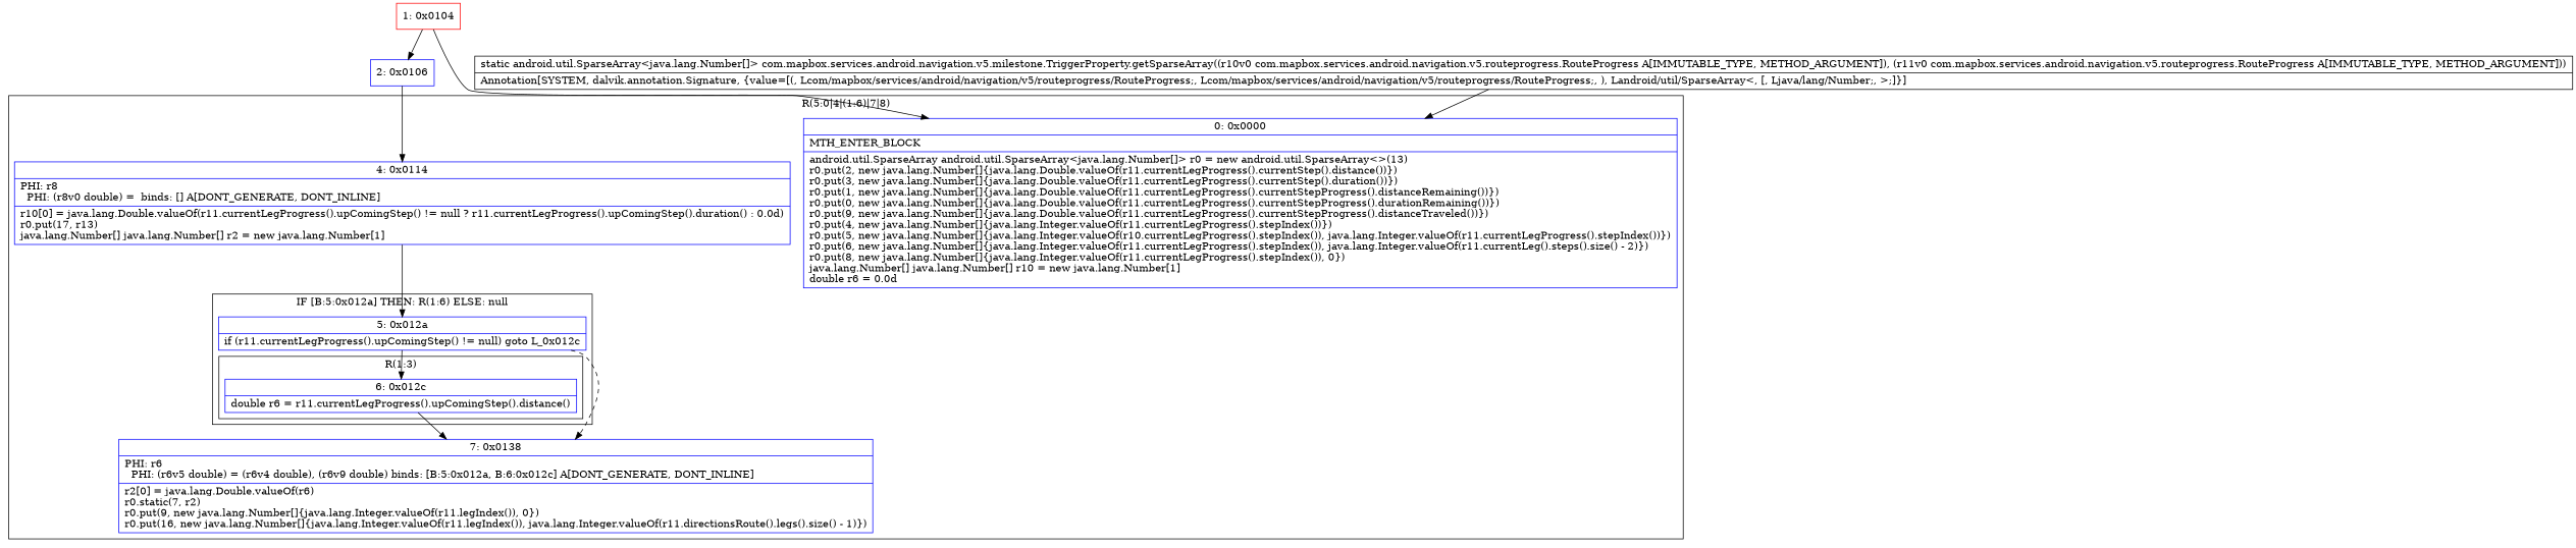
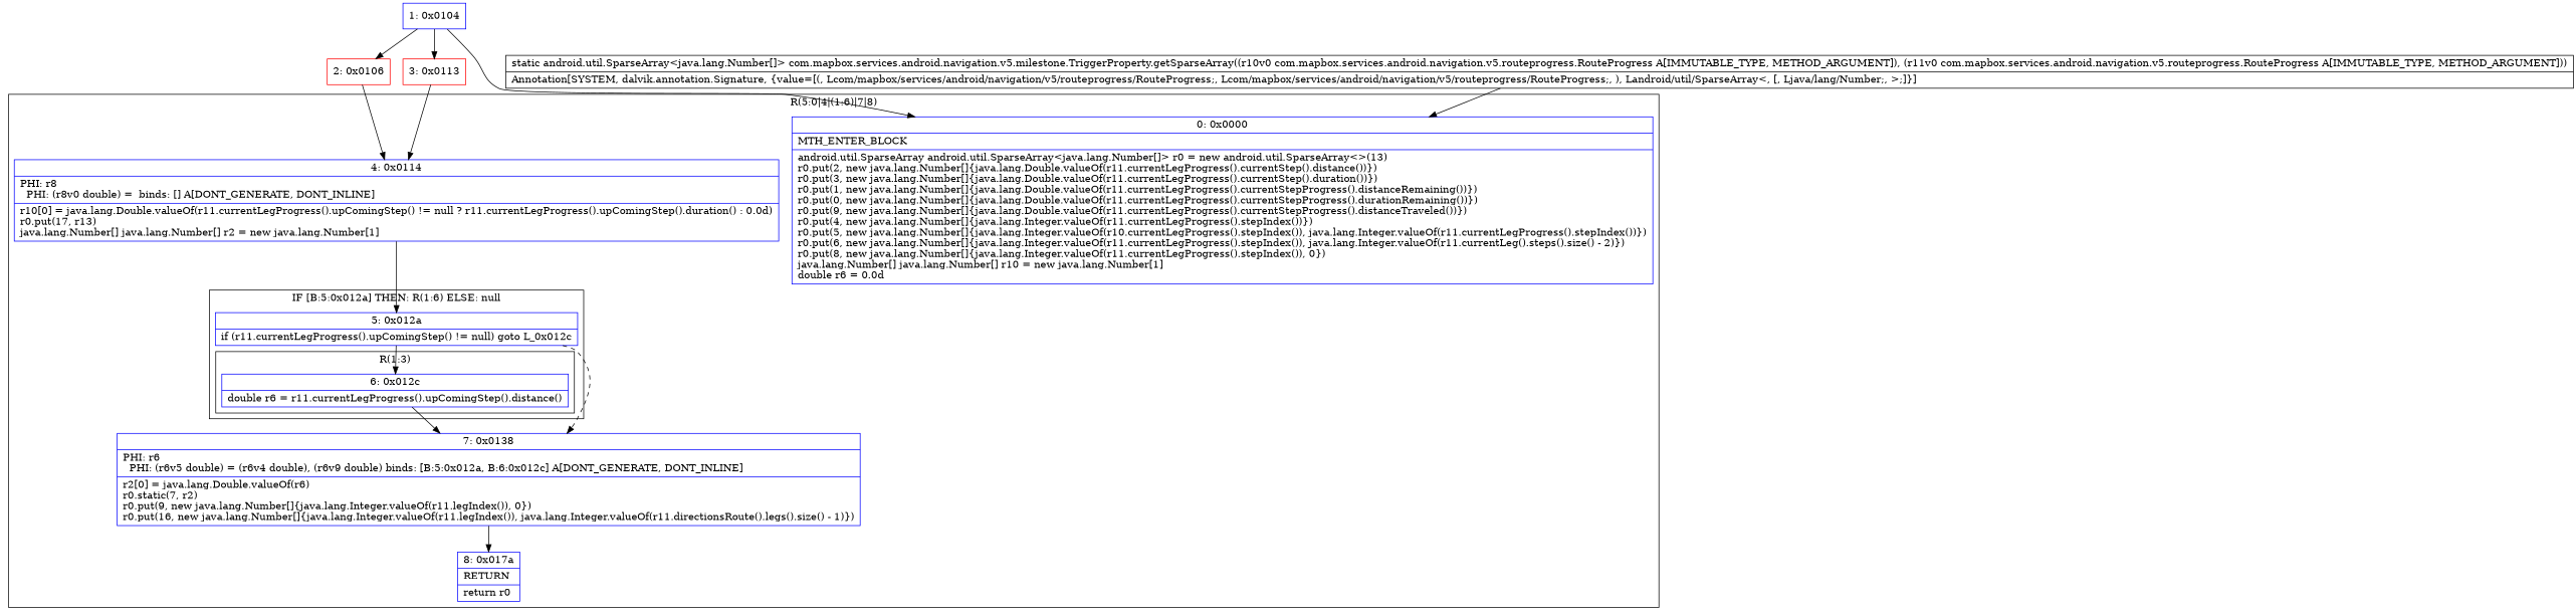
  digraph {
    node [color=blue shape=record]
    n1 [label="{6\:\ 0x012c|double r6 = r11.currentLegProgress().upComingStep().distance()\l}"]
    n2 [label="{5\:\ 0x012a|if (r11.currentLegProgress().upComingStep() != null) goto L_0x012c\l}"]
    n3 [label="{0\:\ 0x0000|MTH_ENTER_BLOCK\l|android.util.SparseArray android.util.SparseArray\<java.lang.Number[]\> r0 = new android.util.SparseArray\<\>(13)\lr0.put(2, new java.lang.Number[]\{java.lang.Double.valueOf(r11.currentLegProgress().currentStep().distance())\})\lr0.put(3, new java.lang.Number[]\{java.lang.Double.valueOf(r11.currentLegProgress().currentStep().duration())\})\lr0.put(1, new java.lang.Number[]\{java.lang.Double.valueOf(r11.currentLegProgress().currentStepProgress().distanceRemaining())\})\lr0.put(0, new java.lang.Number[]\{java.lang.Double.valueOf(r11.currentLegProgress().currentStepProgress().durationRemaining())\})\lr0.put(9, new java.lang.Number[]\{java.lang.Double.valueOf(r11.currentLegProgress().currentStepProgress().distanceTraveled())\})\lr0.put(4, new java.lang.Number[]\{java.lang.Integer.valueOf(r11.currentLegProgress().stepIndex())\})\lr0.put(5, new java.lang.Number[]\{java.lang.Integer.valueOf(r10.currentLegProgress().stepIndex()), java.lang.Integer.valueOf(r11.currentLegProgress().stepIndex())\})\lr0.put(6, new java.lang.Number[]\{java.lang.Integer.valueOf(r11.currentLegProgress().stepIndex()), java.lang.Integer.valueOf(r11.currentLeg().steps().size() \- 2)\})\lr0.put(8, new java.lang.Number[]\{java.lang.Integer.valueOf(r11.currentLegProgress().stepIndex()), 0\})\ljava.lang.Number[] java.lang.Number[] r10 = new java.lang.Number[1]\ldouble r6 = 0.0d\l}"]
    n4 [label="{4\:\ 0x0114|PHI: r8 \l  PHI: (r8v0 double) =  binds: [] A[DONT_GENERATE, DONT_INLINE]\l|r10[0] = java.lang.Double.valueOf(r11.currentLegProgress().upComingStep() != null ? r11.currentLegProgress().upComingStep().duration() : 0.0d)\lr0.put(17, r13)\ljava.lang.Number[] java.lang.Number[] r2 = new java.lang.Number[1]\l}"]
    n5 [label="{7\:\ 0x0138|PHI: r6 \l  PHI: (r6v5 double) = (r6v4 double), (r6v9 double) binds: [B:5:0x012a, B:6:0x012c] A[DONT_GENERATE, DONT_INLINE]\l|r2[0] = java.lang.Double.valueOf(r6)\lr0.static(7, r2)\lr0.put(9, new java.lang.Number[]\{java.lang.Integer.valueOf(r11.legIndex()), 0\})\lr0.put(16, new java.lang.Number[]\{java.lang.Integer.valueOf(r11.legIndex()), java.lang.Integer.valueOf(r11.directionsRoute().legs().size() \- 1)\})\l}"]
-   n7 [color=red label="{1\:\ 0x0104}"]
-   n8 [label="{2\:\ 0x0106}"]
+   n6 [label="{8\:\ 0x017a|RETURN\l|return r0\l}"]
+   n7 [label="{1\:\ 0x0104}"]
+   n8 [color=red label="{2\:\ 0x0106}"]
+   n9 [color=red label="{3\:\ 0x0113}"]
    n10 [label="{static android.util.SparseArray\<java.lang.Number[]\> com.mapbox.services.android.navigation.v5.milestone.TriggerProperty.getSparseArray((r10v0 com.mapbox.services.android.navigation.v5.routeprogress.RouteProgress A[IMMUTABLE_TYPE, METHOD_ARGUMENT]), (r11v0 com.mapbox.services.android.navigation.v5.routeprogress.RouteProgress A[IMMUTABLE_TYPE, METHOD_ARGUMENT]))  | Annotation[SYSTEM, dalvik.annotation.Signature, \{value=[(, Lcom\/mapbox\/services\/android\/navigation\/v5\/routeprogress\/RouteProgress;, Lcom\/mapbox\/services\/android\/navigation\/v5\/routeprogress\/RouteProgress;, ), Landroid\/util\/SparseArray\<, [, Ljava\/lang\/Number;, \>;]\}]\l}" color=""]
    subgraph cluster_1 {
      label="R(5:0|4|(1:6)|7|8)"
      n3
      n4
      n5
+     n6
      subgraph cluster_2 {
        label="IF [B:5:0x012a] THEN: R(1:6) ELSE: null"
        n2
        subgraph cluster_3 {
          label="R(1:3)"
          n1
        }
      }
    }
    n1 -> n5
    n2 -> n1
    n2 -> n5 [style=dashed]
    n4 -> n2
+   n5 -> n6
    n7 -> n3
    n7 -> n8
+   n7 -> n9
    n8 -> n4
+   n9 -> n4
    n10 -> n3
  }
